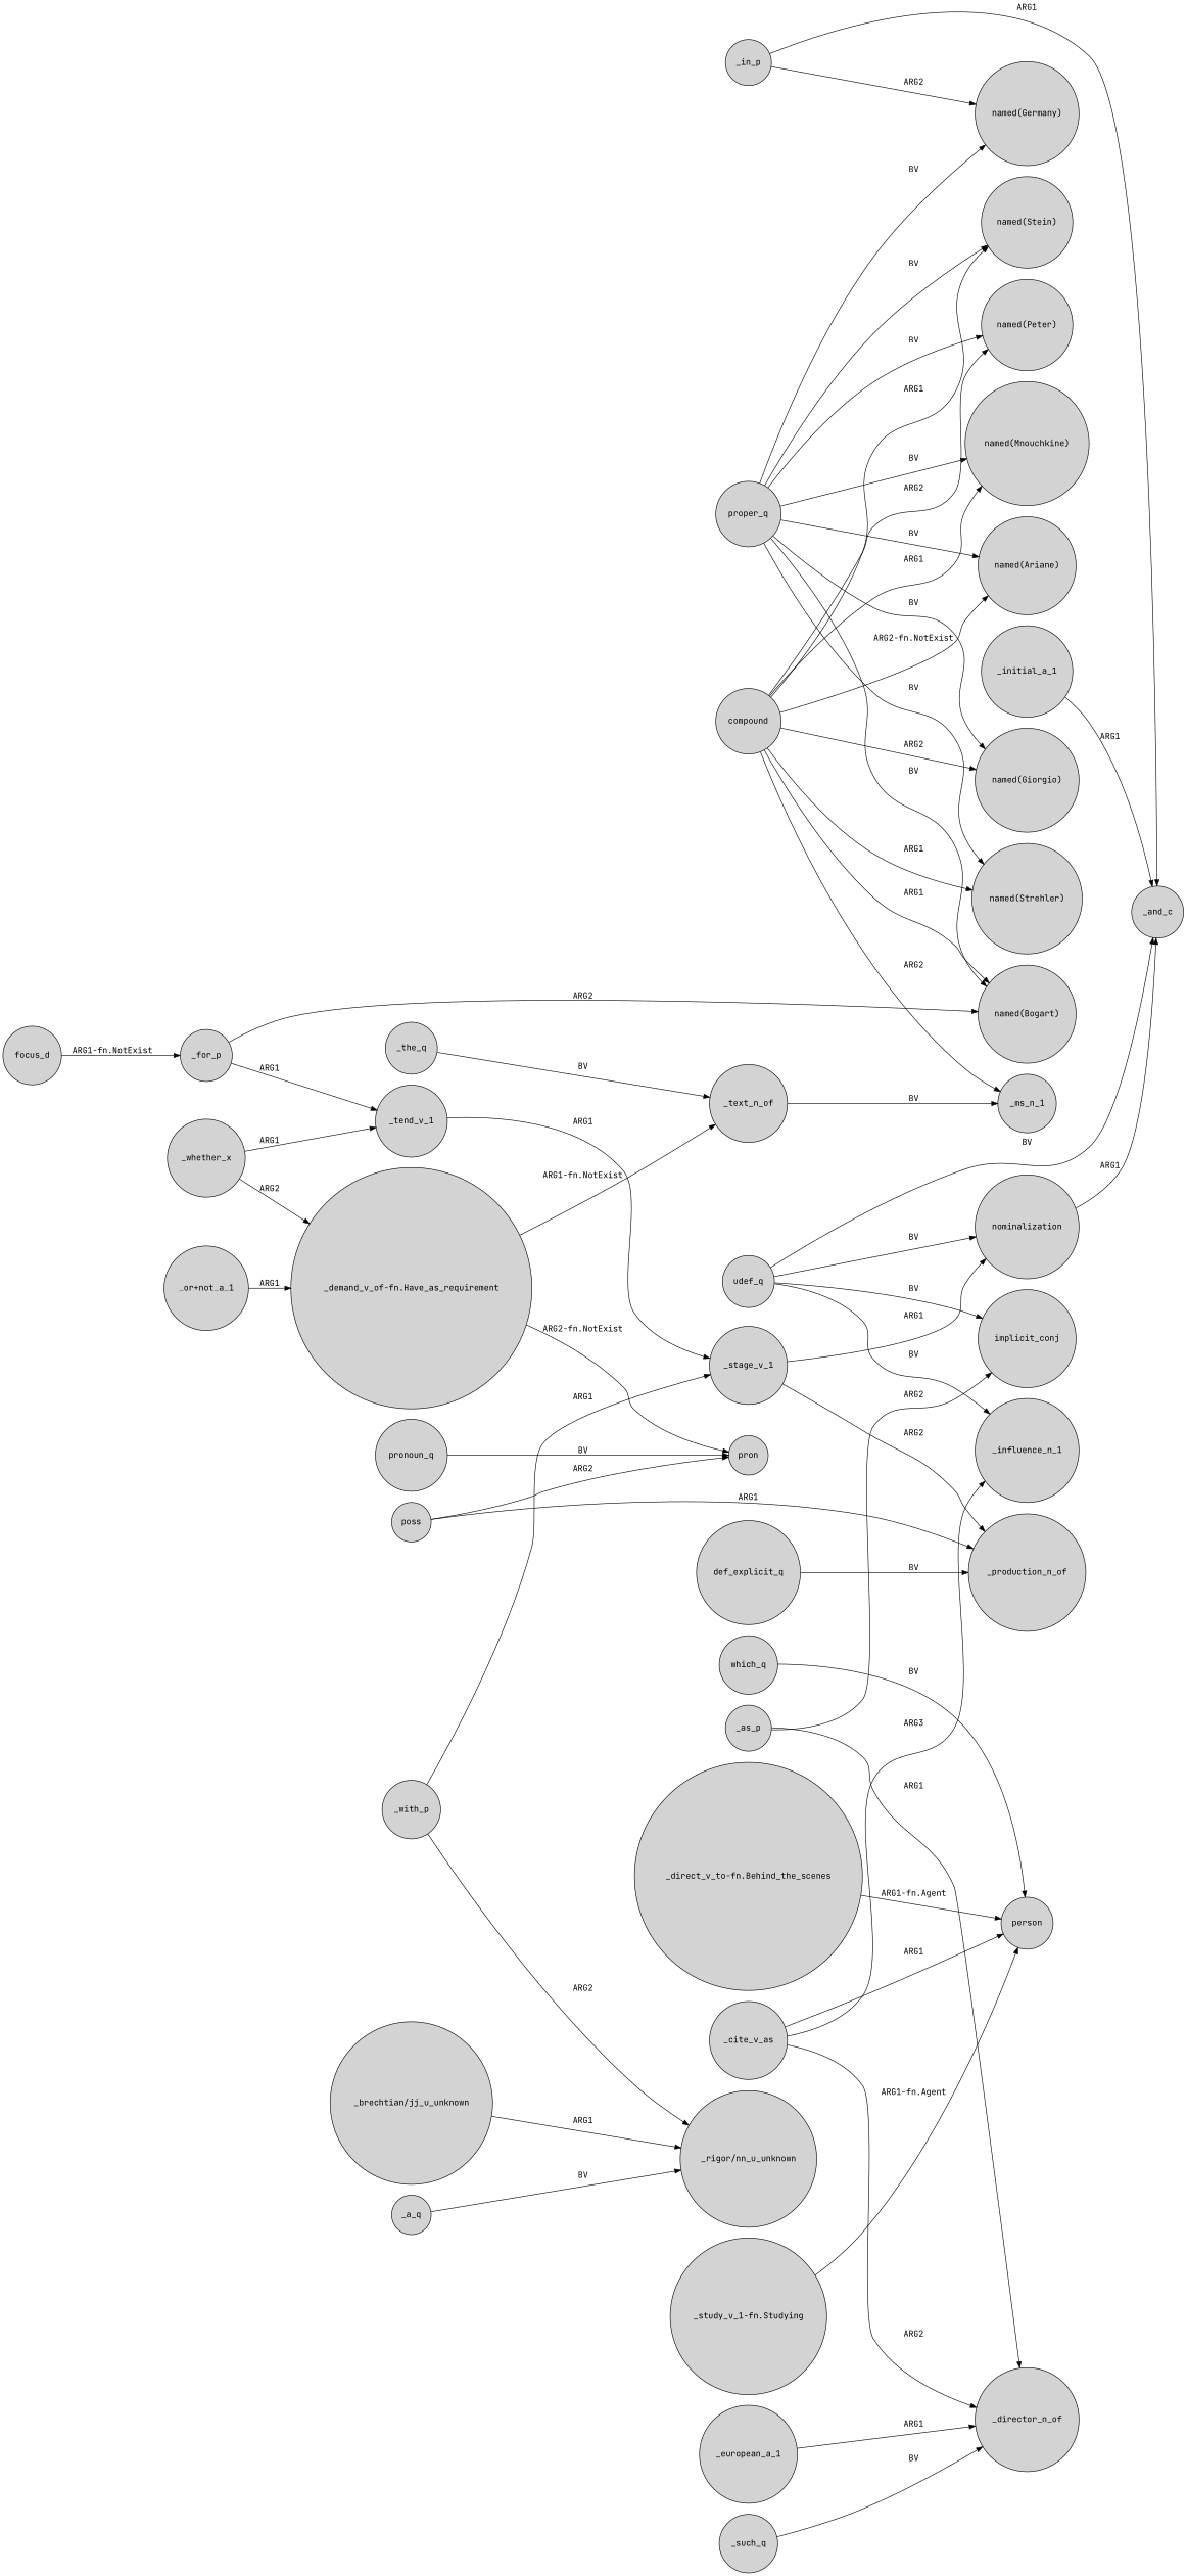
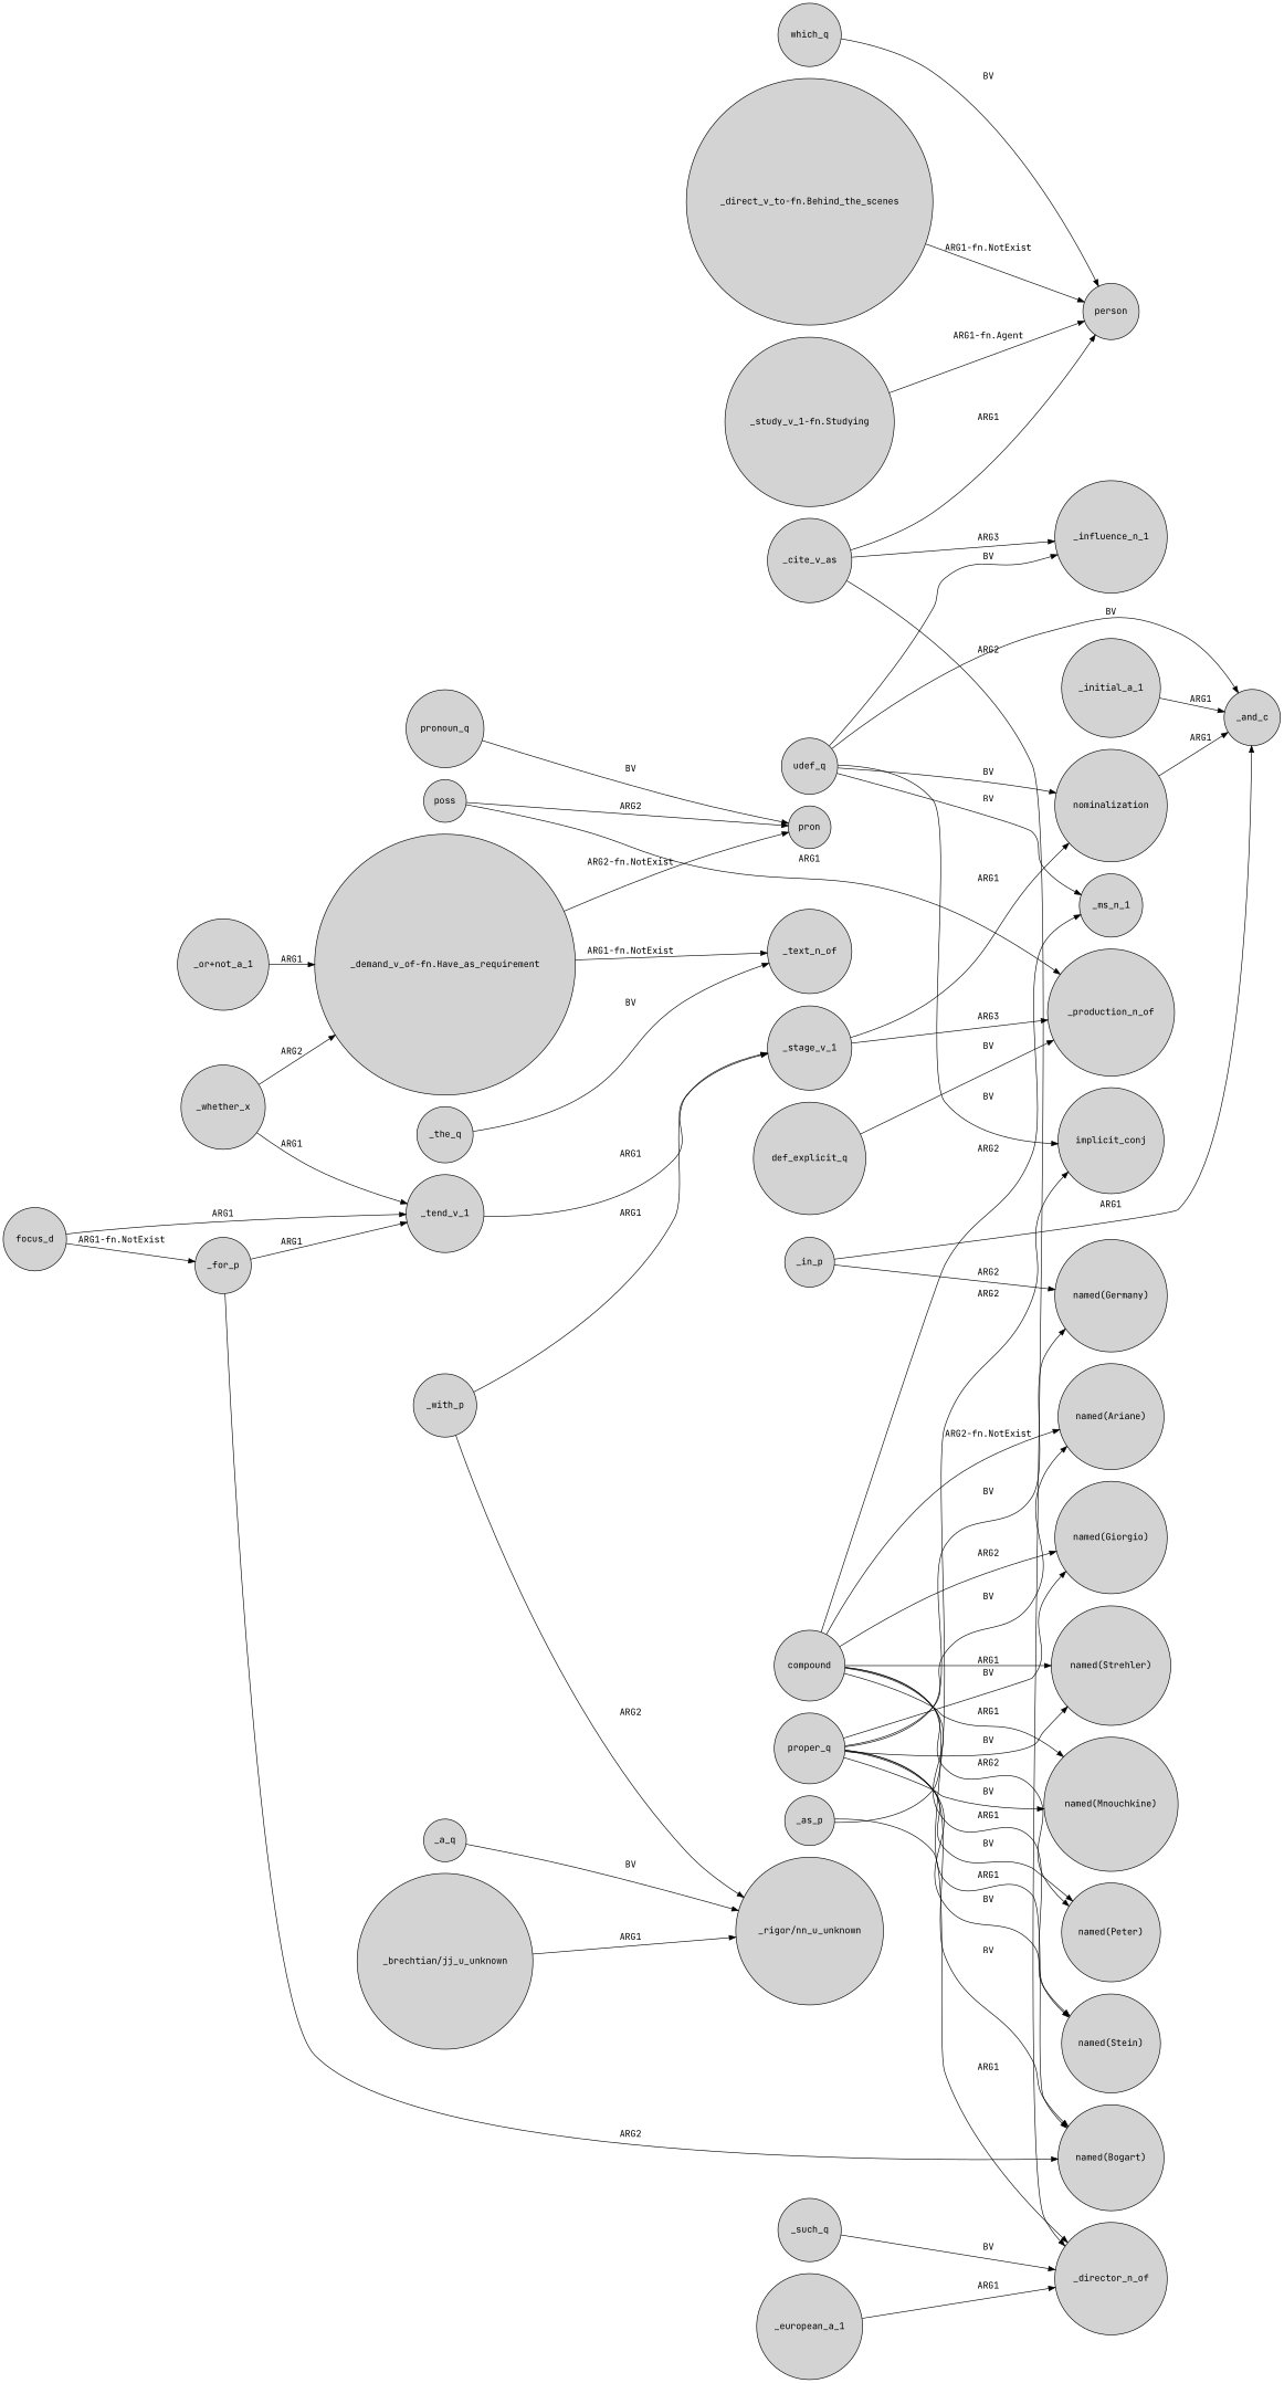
  digraph {
    fontname="JetBrains Mono"
    rankdir=LR
    node [fontname="JetBrains Mono" shape=circle style=filled]
    edge [fontname="JetBrains Mono"]
    "_direct_v_to-fn.Behind_the_scenes"
    person
    _cite_v_as
    _influence_n_1
    _director_n_of
    _whether_x
    "_demand_v_of-fn.Have_as_requirement"
    _tend_v_1
    pron
    _text_n_of
    _stage_v_1
    focus_d
    _for_p
    "named(Bogart)"
    _production_n_of
    nominalization
    proper_q
    "named(Germany)"
    "named(Ariane)"
    "named(Stein)"
    "named(Strehler)"
    "named(Mnouchkine)"
    "named(Peter)"
    "named(Giorgio)"
    poss
    _european_a_1
    _and_c
    _initial_a_1
    compound
    _ms_n_1
    "_study_v_1-fn.Studying"
    _in_p
    udef_q
    implicit_conj
    _as_p
    pronoun_q
    which_q
    def_explicit_q
    _with_p
    "_rigor/nn_u_unknown"
    _the_q
    "_brechtian/jj_u_unknown"
    _such_q
    _a_q
    "_or+not_a_1"
-   "_direct_v_to-fn.Behind_the_scenes" -> person [label="ARG1-fn.Agent"]
+   "_direct_v_to-fn.Behind_the_scenes" -> person [label="ARG1-fn.NotExist"]
    _cite_v_as -> person [label=ARG1]
    _cite_v_as -> _influence_n_1 [label=ARG3]
    _cite_v_as -> _director_n_of [label=ARG2]
    _whether_x -> "_demand_v_of-fn.Have_as_requirement" [label=ARG2]
    _whether_x -> _tend_v_1 [label=ARG1]
    "_demand_v_of-fn.Have_as_requirement" -> pron [label="ARG2-fn.NotExist"]
    "_demand_v_of-fn.Have_as_requirement" -> _text_n_of [label="ARG1-fn.NotExist"]
    _tend_v_1 -> _stage_v_1 [label=ARG1]
-   _stage_v_1 -> _production_n_of [label=ARG2]
+   _stage_v_1 -> _production_n_of [label=ARG3]
    _stage_v_1 -> nominalization [label=ARG1]
+   focus_d -> _tend_v_1 [label=ARG1]
    focus_d -> _for_p [label="ARG1-fn.NotExist"]
    _for_p -> _tend_v_1 [label=ARG1]
    _for_p -> "named(Bogart)" [label=ARG2]
    nominalization -> _and_c [label=ARG1]
    proper_q -> "named(Bogart)" [label=BV]
    proper_q -> "named(Germany)" [label=BV]
    proper_q -> "named(Ariane)" [label=BV]
    proper_q -> "named(Stein)" [label=BV]
    proper_q -> "named(Strehler)" [label=BV]
    proper_q -> "named(Mnouchkine)" [label=BV]
    proper_q -> "named(Peter)" [label=BV]
    proper_q -> "named(Giorgio)" [label=BV]
    poss -> pron [label=ARG2]
    poss -> _production_n_of [label=ARG1]
    _european_a_1 -> _director_n_of [label=ARG1]
    _initial_a_1 -> _and_c [label=ARG1]
    compound -> "named(Bogart)" [label=ARG1]
    compound -> "named(Ariane)" [label="ARG2-fn.NotExist"]
    compound -> "named(Stein)" [label=ARG1]
    compound -> "named(Strehler)" [label=ARG1]
    compound -> "named(Mnouchkine)" [label=ARG1]
    compound -> "named(Peter)" [label=ARG2]
    compound -> "named(Giorgio)" [label=ARG2]
    compound -> _ms_n_1 [label=ARG2]
    "_study_v_1-fn.Studying" -> person [label="ARG1-fn.Agent"]
    _in_p -> "named(Germany)" [label=ARG2]
    _in_p -> _and_c [label=ARG1]
    udef_q -> _influence_n_1 [label=BV]
    udef_q -> nominalization [label=BV]
    udef_q -> _and_c [label=BV]
-   _text_n_of -> _ms_n_1 [label=BV]
+   udef_q -> _ms_n_1 [label=BV]
    udef_q -> implicit_conj [label=BV]
    _as_p -> _director_n_of [label=ARG1]
    _as_p -> implicit_conj [label=ARG2]
    pronoun_q -> pron [label=BV]
    which_q -> person [label=BV]
    def_explicit_q -> _production_n_of [label=BV]
    _with_p -> _stage_v_1 [label=ARG1]
    _with_p -> "_rigor/nn_u_unknown" [label=ARG2]
    _the_q -> _text_n_of [label=BV]
    "_brechtian/jj_u_unknown" -> "_rigor/nn_u_unknown" [label=ARG1]
    _such_q -> _director_n_of [label=BV]
    _a_q -> "_rigor/nn_u_unknown" [label=BV]
    "_or+not_a_1" -> "_demand_v_of-fn.Have_as_requirement" [label=ARG1]
  }
